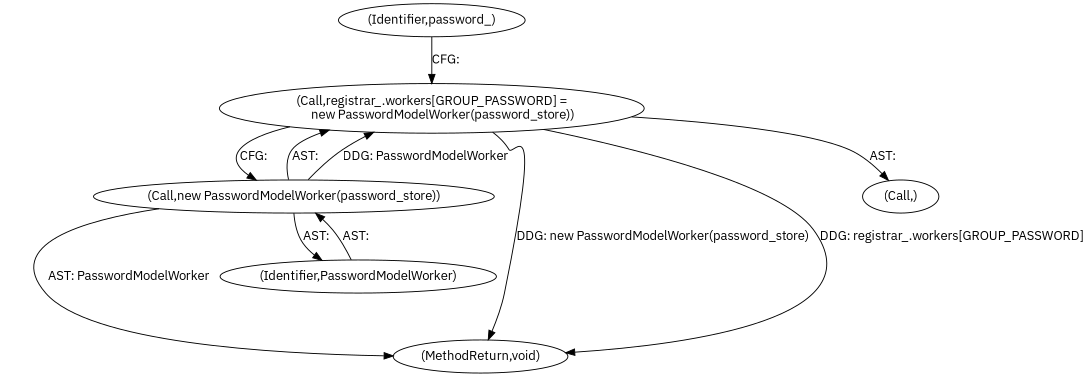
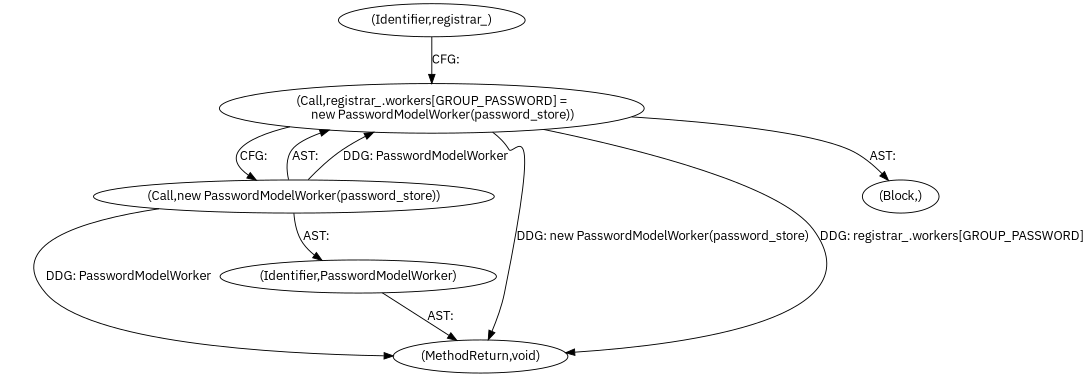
  digraph {
    fontname="IBM Plex Sans"
    node [fontname="IBM Plex Sans"]
    edge [fontname="IBM Plex Sans"]
    n1 [label="(Call,registrar_.workers[GROUP_PASSWORD] =\n        new PasswordModelWorker(password_store))"]
    n2 [label="(Call,new PasswordModelWorker(password_store))"]
    n3 [label="(MethodReturn,void)"]
-   n4 [label="(Call,)"]
+   n4 [label="(Block,)"]
    n5 [label="(Identifier,PasswordModelWorker)"]
-   n6 [label="(Identifier,password_)"]
+   n6 [label="(Identifier,registrar_)"]
    n1 -> n2 [label="CFG: "]
    n1 -> n3 [label="DDG: new PasswordModelWorker(password_store)"]
    n1 -> n3 [label="DDG: registrar_.workers[GROUP_PASSWORD]"]
    n1 -> n4 [label="AST: "]
    n2 -> n1 [label="AST: "]
    n2 -> n1 [label="DDG: PasswordModelWorker"]
-   n2 -> n3 [label="AST: PasswordModelWorker"]
+   n2 -> n3 [label="DDG: PasswordModelWorker"]
    n2 -> n5 [label="AST: "]
-   n5 -> n2 [label="AST: "]
+   n5 -> n3 [label="AST: "]
    n6 -> n1 [label="CFG: "]
  }
